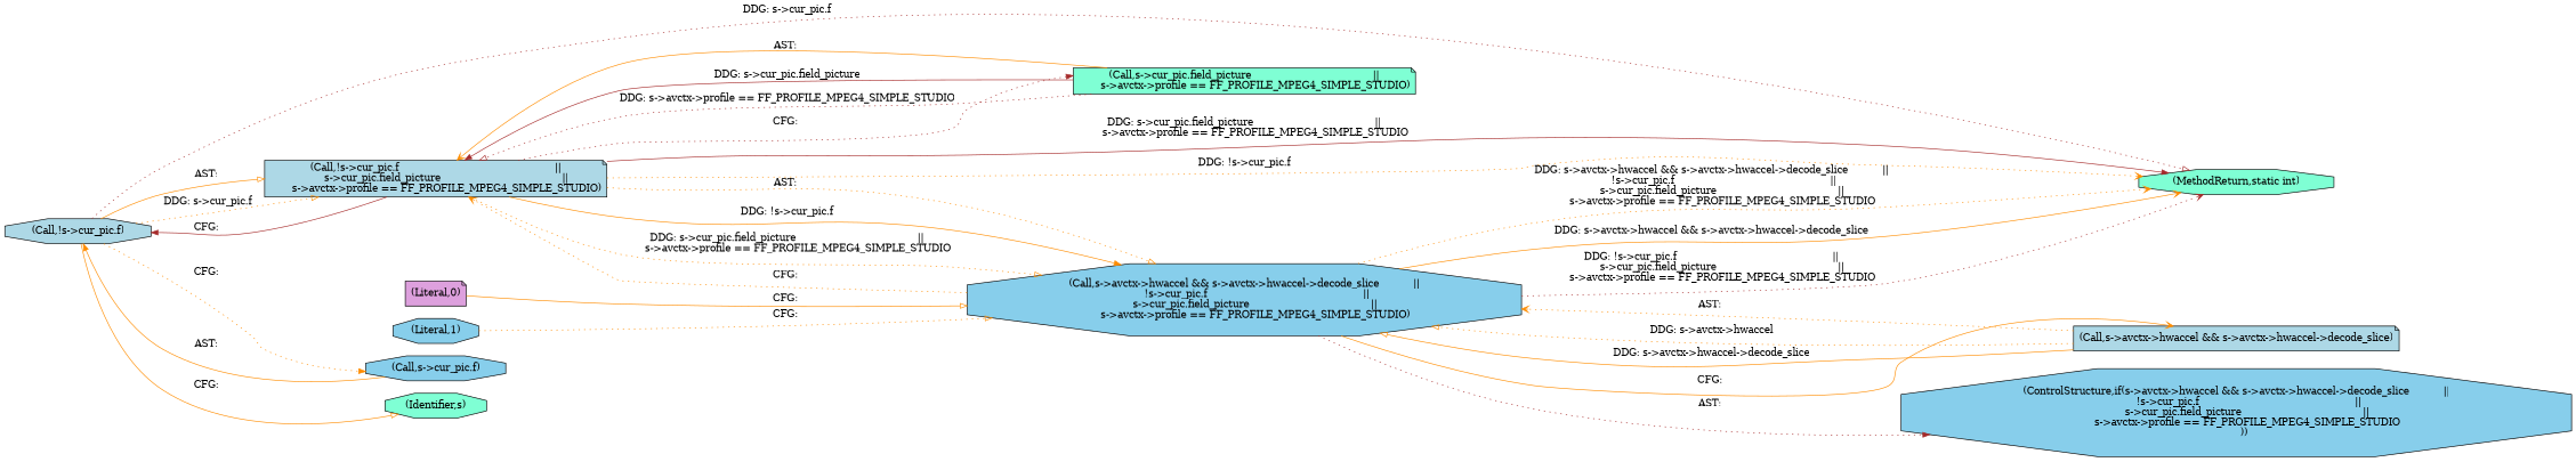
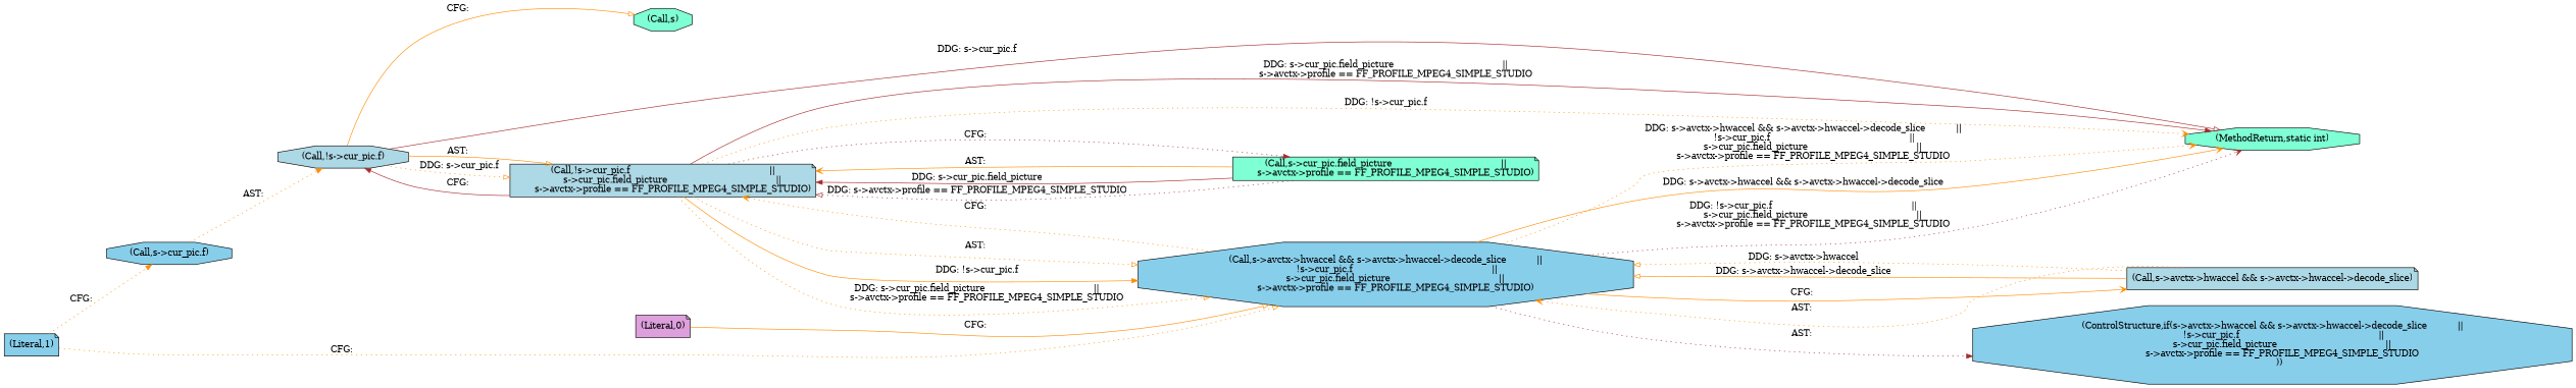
  digraph {
    rankdir=LR
    node [fillcolor=skyblue shape=octagon style=filled]
    edge [arrowhead=onormal color=darkorange style=dotted]
    n1 [fillcolor=lightblue label="(Call,!s->cur_pic.f)"]
    n2 [fillcolor=lightblue label="(Call,!s->cur_pic.f                                                  ||\n       s->cur_pic.field_picture                                       ||\n       s->avctx->profile == FF_PROFILE_MPEG4_SIMPLE_STUDIO)" shape=note]
    n3 [label="(Call,s->cur_pic.f)"]
    n4 [fillcolor=aquamarine label="(MethodReturn,static int)"]
-   n5 [fillcolor=aquamarine label="(Identifier,s)"]
+   n5 [fillcolor=aquamarine label="(Call,s)"]
    n6 [label="(Call,s->avctx->hwaccel && s->avctx->hwaccel->decode_slice           ||\n        !s->cur_pic.f                                                  ||\n       s->cur_pic.field_picture                                       ||\n       s->avctx->profile == FF_PROFILE_MPEG4_SIMPLE_STUDIO)"]
    n7 [fillcolor=aquamarine label="(Call,s->cur_pic.field_picture                                       ||\n       s->avctx->profile == FF_PROFILE_MPEG4_SIMPLE_STUDIO)" shape=note]
    n8 [label="(ControlStructure,if(s->avctx->hwaccel && s->avctx->hwaccel->decode_slice           ||\n        !s->cur_pic.f                                                  ||\n       s->cur_pic.field_picture                                       ||\n       s->avctx->profile == FF_PROFILE_MPEG4_SIMPLE_STUDIO\n     ))"]
    n9 [fillcolor=lightblue label="(Call,s->avctx->hwaccel && s->avctx->hwaccel->decode_slice)" shape=note]
    n10 [fillcolor=plum label="(Literal,0)" shape=note]
-   n11 [label="(Literal,1)"]
+   n11 [label="(Literal,1)" shape=note]
    n1 -> n2 [label="AST: " style=solid]
    n1 -> n2 [label="DDG: s->cur_pic.f"]
-   n1 -> n3 [arrowhead=normal label="CFG: "]
-   n1 -> n4 [color=brown label="DDG: s->cur_pic.f"]
+   n11 -> n3 [arrowhead=normal label="CFG: "]
+   n1 -> n4 [color=brown label="DDG: s->cur_pic.f" style=solid]
    n1 -> n5 [label="CFG: " style=solid]
    n2 -> n1 [arrowhead=normal color=brown label="CFG: " style=solid]
    n2 -> n4 [arrowhead=normal color=brown label="DDG: s->cur_pic.field_picture                                       ||\n       s->avctx->profile == FF_PROFILE_MPEG4_SIMPLE_STUDIO" style=solid]
    n2 -> n4 [arrowhead=vee label="DDG: !s->cur_pic.f"]
    n2 -> n6 [label="AST: "]
    n2 -> n6 [arrowhead=normal label="DDG: !s->cur_pic.f" style=solid]
    n2 -> n6 [label="DDG: s->cur_pic.field_picture                                       ||\n       s->avctx->profile == FF_PROFILE_MPEG4_SIMPLE_STUDIO"]
    n2 -> n7 [arrowhead=normal color=brown label="CFG: "]
-   n3 -> n1 [arrowhead=normal label="AST: " style=solid]
+   n3 -> n1 [arrowhead=normal label="AST: "]
    n6 -> n2 [arrowhead=vee label="CFG: "]
    n6 -> n4 [arrowhead=vee label="DDG: s->avctx->hwaccel && s->avctx->hwaccel->decode_slice           ||\n        !s->cur_pic.f                                                  ||\n       s->cur_pic.field_picture                                       ||\n       s->avctx->profile == FF_PROFILE_MPEG4_SIMPLE_STUDIO"]
    n6 -> n4 [arrowhead=vee label="DDG: s->avctx->hwaccel && s->avctx->hwaccel->decode_slice" style=solid]
    n6 -> n4 [arrowhead=vee color=brown label="DDG: !s->cur_pic.f                                                  ||\n       s->cur_pic.field_picture                                       ||\n       s->avctx->profile == FF_PROFILE_MPEG4_SIMPLE_STUDIO"]
    n6 -> n8 [arrowhead=normal color=brown label="AST: "]
    n6 -> n9 [arrowhead=vee label="CFG: " style=solid]
    n7 -> n2 [arrowhead=vee label="AST: " style=solid]
    n7 -> n2 [arrowhead=normal color=brown label="DDG: s->cur_pic.field_picture" style=solid]
    n7 -> n2 [color=brown label="DDG: s->avctx->profile == FF_PROFILE_MPEG4_SIMPLE_STUDIO"]
    n9 -> n6 [arrowhead=vee label="AST: "]
    n9 -> n6 [label="DDG: s->avctx->hwaccel"]
    n9 -> n6 [label="DDG: s->avctx->hwaccel->decode_slice" style=solid]
    n10 -> n6 [label="CFG: " style=solid]
    n11 -> n6 [label="CFG: "]
  }
